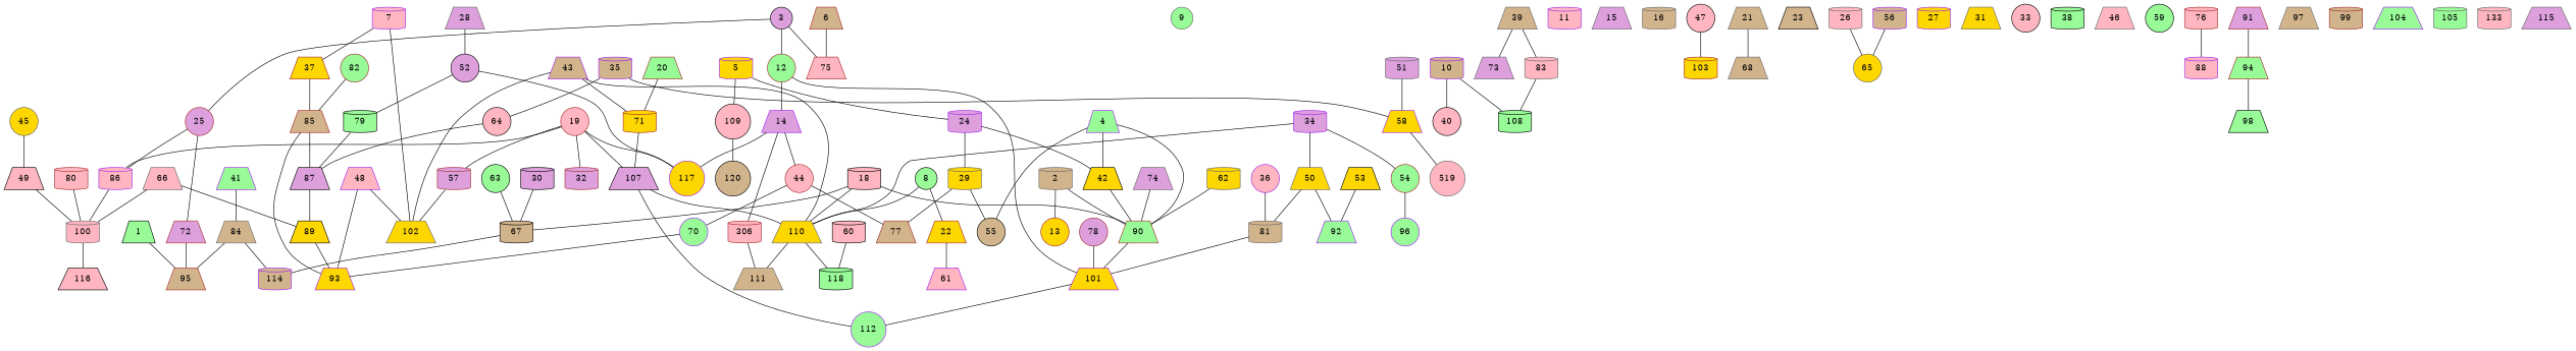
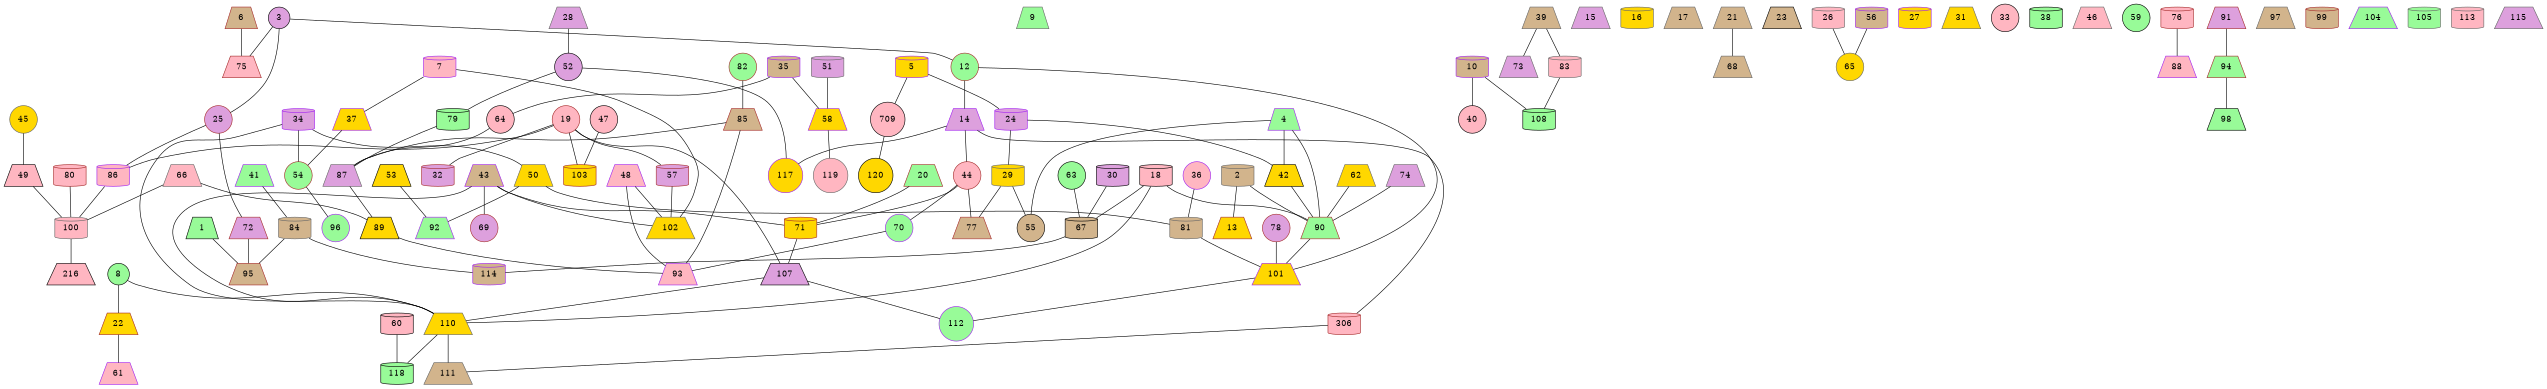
  graph {
    node [color=gray40 fillcolor=lightpink shape=trapezium style=filled]
    1 [color=black fillcolor=palegreen]
    95 [color=brown fillcolor=tan]
    2 [fillcolor=tan shape=cylinder]
-   13 [color=brown fillcolor=gold shape=circle]
+   13 [color=brown fillcolor=gold]
    90 [color=brown fillcolor=palegreen]
    101 [color=purple fillcolor=gold]
    3 [color=black fillcolor=plum shape=circle]
    12 [color=brown fillcolor=palegreen shape=circle]
    25 [color=brown fillcolor=plum shape=circle]
    75 [color=brown]
    14 [color=purple fillcolor=plum]
    86 [color=purple shape=cylinder]
    72 [color=brown fillcolor=plum]
    4 [color=purple fillcolor=palegreen]
    42 [color=black fillcolor=gold]
    55 [color=black fillcolor=tan shape=circle]
    5 [color=purple fillcolor=gold shape=cylinder]
    24 [color=purple fillcolor=plum shape=cylinder]
-   109 [color=black shape=circle]
+   109 [color=black shape=circle label=709]
    29 [fillcolor=gold shape=cylinder]
-   120 [color=black fillcolor=tan shape=circle]
+   120 [color=black fillcolor=gold shape=circle]
    6 [color=brown fillcolor=tan]
    7 [color=purple shape=cylinder]
-   37 [color=brown fillcolor=gold]
+   37 [color=purple fillcolor=gold]
    102 [fillcolor=gold]
    85 [color=brown fillcolor=tan]
    8 [color=black fillcolor=palegreen shape=circle]
    22 [color=brown fillcolor=gold]
    110 [fillcolor=gold]
    61 [color=purple]
    118 [color=black fillcolor=palegreen shape=cylinder]
    111 [fillcolor=tan]
-   9 [fillcolor=palegreen shape=circle]
+   9 [fillcolor=palegreen]
    10 [color=purple fillcolor=tan shape=cylinder]
    40 [color=black shape=circle]
    108 [color=black fillcolor=palegreen shape=cylinder]
-   11 [color=purple shape=cylinder]
    44 [color=brown shape=circle]
    n39 [color=brown label=306 shape=cylinder]
    117 [color=purple fillcolor=gold shape=circle]
    112 [color=purple fillcolor=palegreen shape=circle]
    71 [color=brown fillcolor=gold shape=cylinder]
    77 [color=brown fillcolor=tan]
    70 [color=purple fillcolor=palegreen shape=circle]
    15 [fillcolor=plum]
-   16 [fillcolor=tan shape=cylinder]
+   16 [fillcolor=gold shape=cylinder]
+   17 [fillcolor=tan]
    18 [color=black shape=cylinder]
    67 [color=black fillcolor=tan shape=cylinder]
    114 [color=purple fillcolor=tan shape=cylinder]
    19 [color=brown shape=circle]
    32 [color=brown fillcolor=plum shape=cylinder]
    57 [color=brown fillcolor=plum shape=cylinder]
    103 [color=brown fillcolor=gold shape=cylinder]
    107 [color=black fillcolor=plum]
    100 [shape=cylinder]
    20 [color=brown fillcolor=palegreen]
    21 [fillcolor=tan]
    68 [fillcolor=tan]
    23 [color=black fillcolor=tan]
    26 [shape=cylinder]
    65 [fillcolor=gold shape=circle]
    27 [color=purple fillcolor=gold shape=cylinder]
    28 [fillcolor=plum]
    52 [color=black fillcolor=plum shape=circle]
    79 [color=black fillcolor=palegreen shape=cylinder]
    30 [color=black fillcolor=plum shape=cylinder]
    31 [fillcolor=gold]
    33 [color=black shape=circle]
    34 [color=purple fillcolor=plum shape=cylinder]
    50 [fillcolor=gold]
    54 [color=brown fillcolor=palegreen shape=circle]
    81 [fillcolor=tan shape=cylinder]
    92 [color=purple fillcolor=palegreen]
    96 [color=purple fillcolor=palegreen shape=circle]
    35 [color=purple fillcolor=tan shape=cylinder]
    58 [color=purple fillcolor=gold]
    64 [color=black shape=circle]
-   119 [shape=circle label=519]
-   87 [color=black fillcolor=plum]
+   119 [shape=circle]
+   87 [fillcolor=plum]
    36 [color=purple shape=circle]
-   93 [color=purple fillcolor=gold]
+   93 [color=purple]
    38 [color=black fillcolor=palegreen shape=cylinder]
    39 [fillcolor=tan]
    73 [fillcolor=plum]
    83 [shape=cylinder]
    41 [color=purple fillcolor=palegreen]
-   84 [fillcolor=tan]
+   84 [fillcolor=tan shape=cylinder]
    43 [color=purple fillcolor=tan]
+   69 [color=brown fillcolor=plum shape=circle]
    45 [fillcolor=gold shape=circle]
    49 [color=black]
    46
    47 [color=black shape=circle]
    48 [color=purple]
-   116 [color=black]
+   116 [color=black label=216]
    51 [fillcolor=plum shape=cylinder]
    53 [color=black fillcolor=gold]
    56 [color=purple fillcolor=tan shape=cylinder]
    59 [color=black fillcolor=palegreen shape=circle]
    60 [color=black shape=cylinder]
-   62 [fillcolor=gold shape=cylinder]
+   62 [fillcolor=gold]
    63 [color=black fillcolor=palegreen shape=circle]
    89 [color=black fillcolor=gold]
    66
    74 [fillcolor=plum]
    76 [color=brown shape=cylinder]
-   88 [color=purple shape=cylinder]
+   88 [color=purple]
    78 [color=brown fillcolor=plum shape=circle]
    80 [color=brown shape=cylinder]
    82 [color=brown fillcolor=palegreen shape=circle]
    91 [color=brown fillcolor=plum]
    94 [color=brown fillcolor=palegreen]
    98 [color=black fillcolor=palegreen]
    97 [fillcolor=tan]
    99 [color=brown fillcolor=tan shape=cylinder]
    104 [color=purple fillcolor=palegreen]
    105 [fillcolor=palegreen shape=cylinder]
-   113 [shape=cylinder label=133]
+   113 [shape=cylinder]
    115 [fillcolor=plum]
    1 -- 95
    2 -- 13
    2 -- 90
    90 -- 101
    101 -- 112
    3 -- 12
    3 -- 25
    3 -- 75
    12 -- 101
    12 -- 14
    25 -- 86
    25 -- 72
    14 -- 44
    14 -- n39
    14 -- 117
    86 -- 100
    72 -- 95
    4 -- 90
    4 -- 42
    4 -- 55
    42 -- 90
    5 -- 24
    5 -- 109
    24 -- 42
    24 -- 29
    109 -- 120
    29 -- 55
    29 -- 77
    6 -- 75
    7 -- 37
    7 -- 102
-   37 -- 85
+   37 -- 54
    85 -- 87
    85 -- 93
    8 -- 22
    8 -- 110
    22 -- 61
    110 -- 118
    110 -- 111
    10 -- 40
    10 -- 108
+   44 -- 71
    44 -- 77
    44 -- 70
    n39 -- 111
    71 -- 107
    70 -- 93
    18 -- 90
    18 -- 110
    18 -- 67
    67 -- 114
    19 -- 86
    19 -- 32
    19 -- 57
-   19 -- 117
+   19 -- 103
    19 -- 107
    57 -- 102
    107 -- 110
    107 -- 112
    100 -- 116
    20 -- 71
    21 -- 68
    26 -- 65
    28 -- 52
    52 -- 117
    52 -- 79
    79 -- 87
    30 -- 67
    34 -- 110
    34 -- 50
    34 -- 54
    50 -- 81
    50 -- 92
    54 -- 96
    81 -- 101
    35 -- 58
    35 -- 64
    58 -- 119
    64 -- 87
    87 -- 89
    36 -- 81
    39 -- 73
    39 -- 83
    83 -- 108
    41 -- 84
    84 -- 95
    84 -- 114
    43 -- 102
    43 -- 110
    43 -- 71
+   43 -- 69
    45 -- 49
    49 -- 100
    47 -- 103
    48 -- 102
    48 -- 93
    51 -- 58
    53 -- 92
    56 -- 65
    60 -- 118
    62 -- 90
    63 -- 67
    89 -- 93
    66 -- 100
    66 -- 89
    74 -- 90
    76 -- 88
    78 -- 101
    80 -- 100
    82 -- 85
    91 -- 94
    94 -- 98
  }
